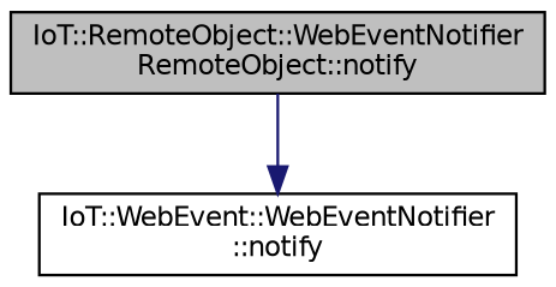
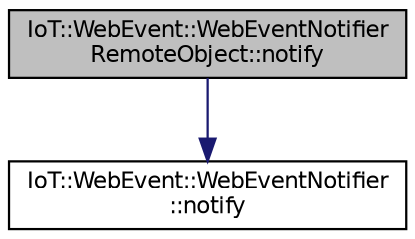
  digraph {
    rankdir=TB
    node [color=black fontname=Helvetica fontsize=10 shape=record style=filled]
-   n1 [fillcolor=grey75 fontcolor=black height=0.2 label="IoT::RemoteObject::WebEventNotifier\lRemoteObject::notify" width=0.4]
+   n1 [fillcolor=grey75 fontcolor=black height=0.2 label="IoT::WebEvent::WebEventNotifier\lRemoteObject::notify" width=0.4]
    n2 [fillcolor=white height=0.2 label="IoT::WebEvent::WebEventNotifier\l::notify" width=0.4]
    n1 -> n2 [color=midnightblue fontname=Helvetica fontsize=10 labelfontname=Helvetica labelfontsize=10 style=solid]
  }
